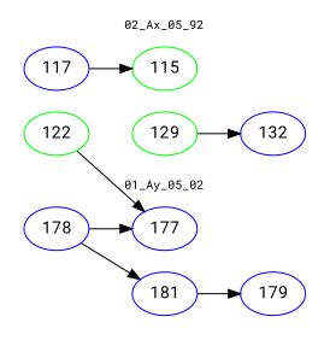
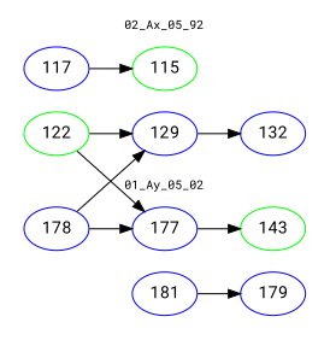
  digraph {
    fontname="Roboto Mono"
    rankdir=LR
    node [color=blue fontname="Roboto Mono"]
    edge [color=black fontname="Roboto Mono"]
    n1 [color=green label=122]
    n2 [label=117]
-   n3 [color=green label=129]
+   n3 [label=129]
    n4 [color=green label=115]
    n5 [label=132]
    n6 [label=178]
    n7 [label=177]
    n8 [label=181]
+   n9 [color=green label=143]
    n10 [label=179]
    subgraph cluster_1 {
      color=white
      fontsize=10
      label="02_Ax_05_92"
      n1
      n2
      n3
      n4
      n5
    }
    subgraph cluster_2 {
      color=white
      fontsize=10
      label="01_Ay_05_02"
      n6
      n7
      n8
+     n9
      n10
    }
+   n1 -> n3
    n1 -> n7
    n2 -> n4
    n3 -> n5
    n6 -> n7
-   n6 -> n8
+   n6 -> n3
+   n7 -> n9
    n8 -> n10
  }
